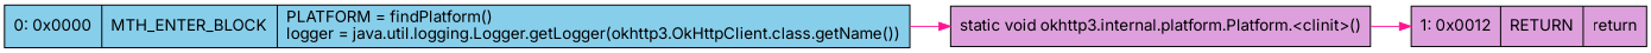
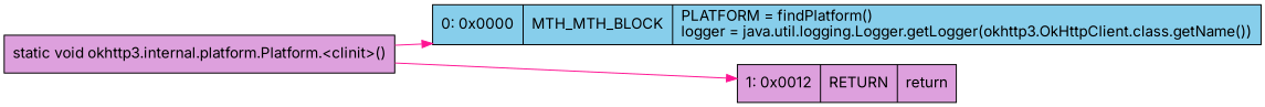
  digraph {
    fontname=Inter
    rankdir=LR
    node [fillcolor=plum fontname=Inter shape=record style=filled]
    edge [color=deeppink fontname=Inter]
-   n1 [fillcolor=skyblue label="{0\:\ 0x0000|MTH_ENTER_BLOCK\l|PLATFORM = findPlatform()\llogger = java.util.logging.Logger.getLogger(okhttp3.OkHttpClient.class.getName())\l}"]
+   n1 [fillcolor=skyblue label="{0\:\ 0x0000|MTH_MTH_BLOCK\l|PLATFORM = findPlatform()\llogger = java.util.logging.Logger.getLogger(okhttp3.OkHttpClient.class.getName())\l}"]
    n2 [label="{1\:\ 0x0012|RETURN\l|return\l}"]
    n3 [label="{static void okhttp3.internal.platform.Platform.\<clinit\>() }"]
-   n1 -> n3
+   n3 -> n1
    n3 -> n2
  }
